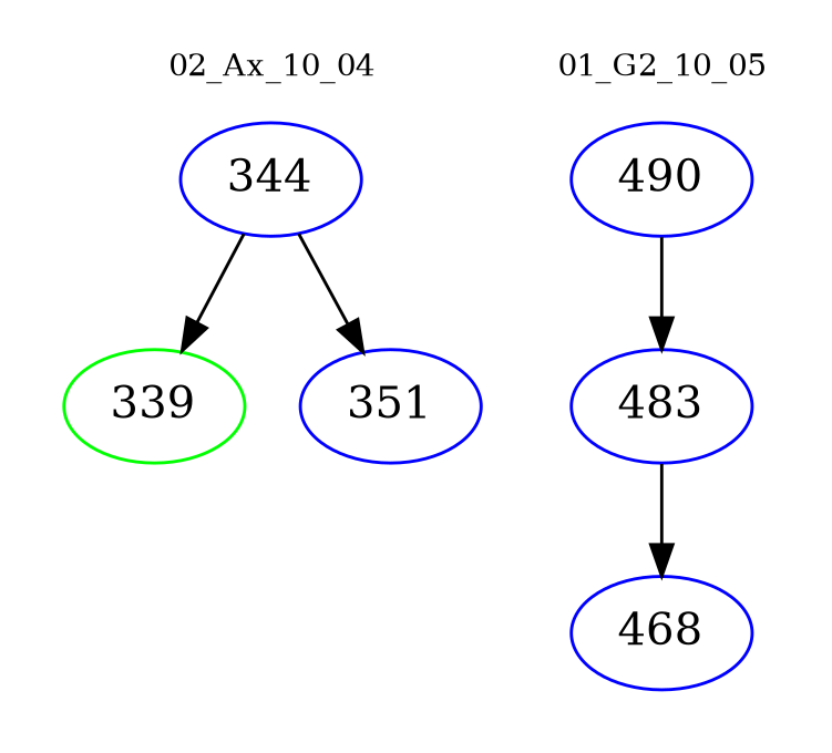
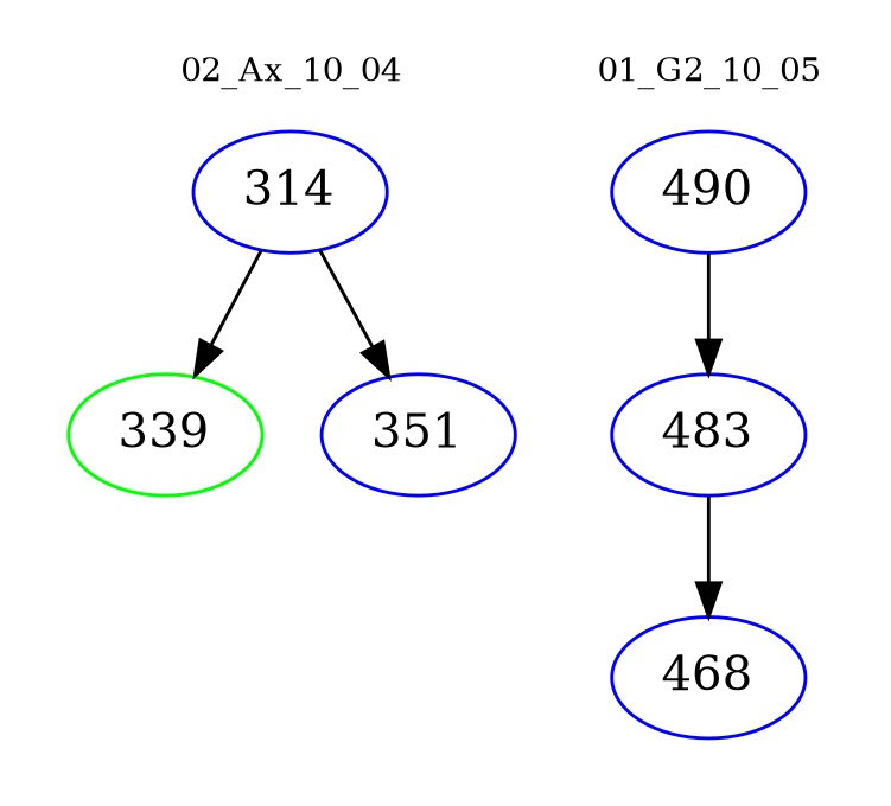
  digraph {
    node [color=blue]
    edge [color=black]
-   n1 [label=344]
+   n1 [label=314]
    n2 [color=green label=339]
    n3 [label=351]
    n4 [label=483]
    n5 [label=468]
    n6 [label=490]
    subgraph cluster_1 {
      color=white
      fontsize=10
      label="02_Ax_10_04"
      n1
      n2
      n3
    }
    subgraph cluster_2 {
      color=white
      fontsize=10
      label="01_G2_10_05"
      n4
      n5
      n6
    }
    n1 -> n2
    n1 -> n3
    n4 -> n5
    n6 -> n4
  }
